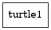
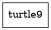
  digraph {
-   n1 [label=turtle1 shape=box]
+   n1 [label=turtle9 shape=box]
  }
